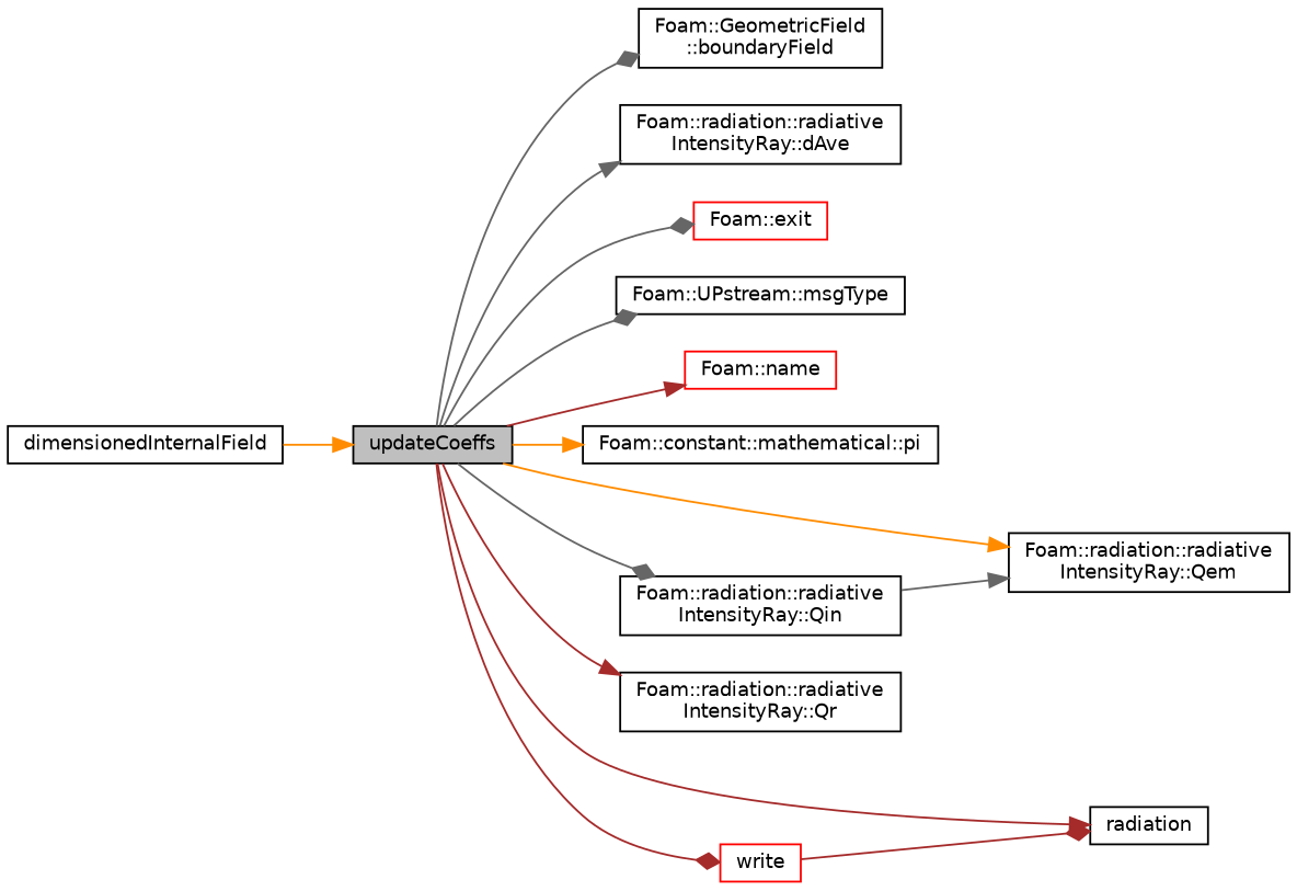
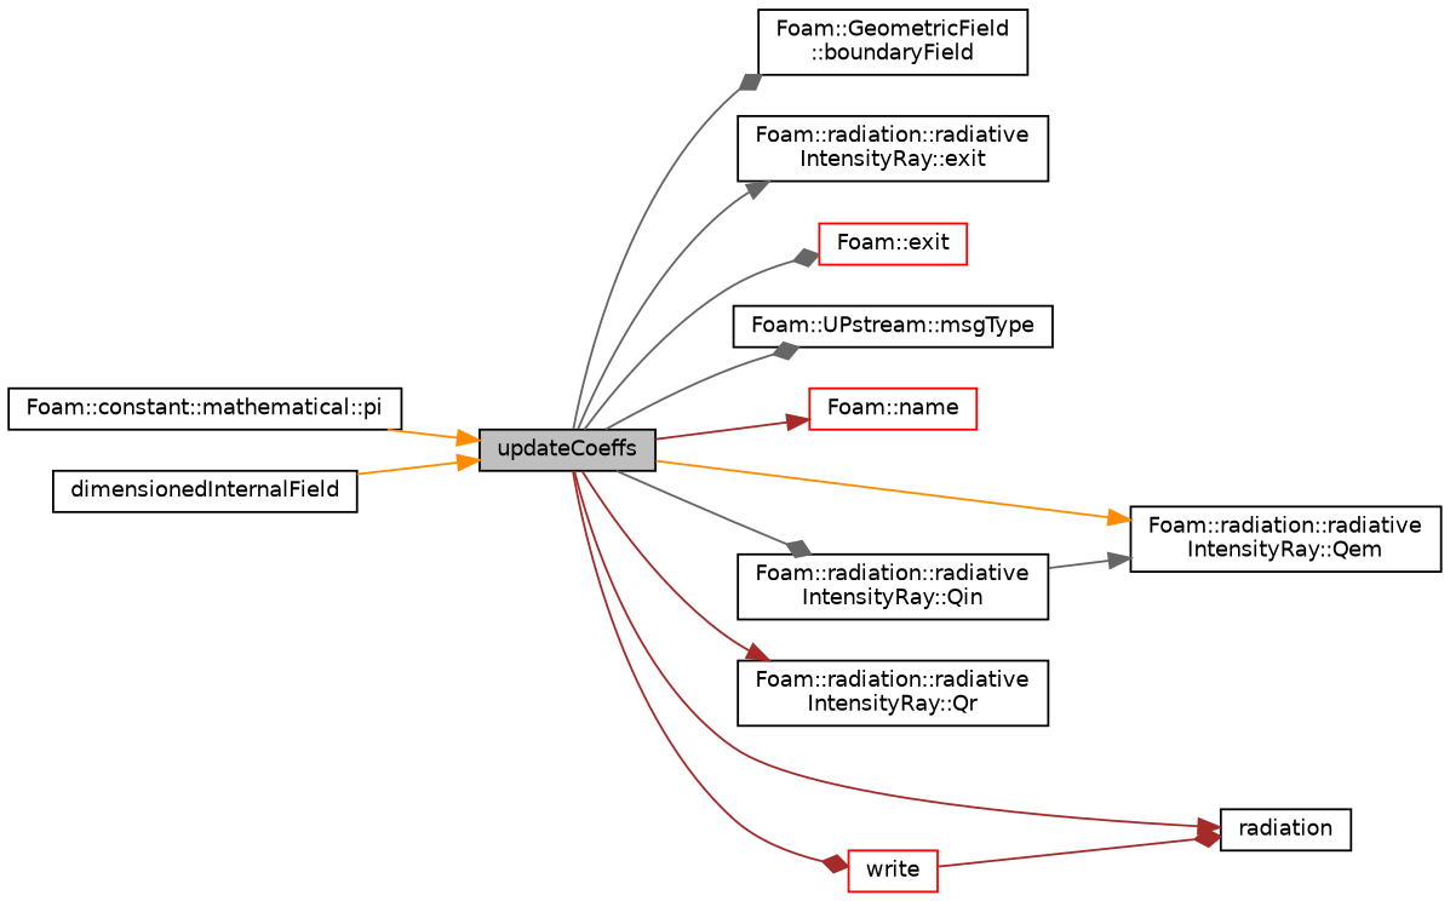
  digraph {
    rankdir=LR
    node [color=black fontname=Helvetica fontsize=10 shape=record]
    edge [arrowhead=normal color=gray40 fontname=Helvetica fontsize=10 labelfontname=Helvetica labelfontsize=10 style=solid]
    n1 [fillcolor=grey75 fontcolor=black height=0.2 label=updateCoeffs style=filled width=0.4]
    n2 [height=0.2 label="Foam::GeometricField\l::boundaryField" width=0.4]
-   n3 [height=0.2 label="Foam::radiation::radiative\lIntensityRay::dAve" width=0.4]
+   n3 [height=0.2 label="Foam::radiation::radiative\lIntensityRay::exit" width=0.4]
    n4 [color=red height=0.2 label="Foam::exit" width=0.4]
    n5 [height=0.2 label="Foam::UPstream::msgType" width=0.4]
    n6 [color=red height=0.2 label="Foam::name" width=0.4]
    n7 [height=0.2 label="Foam::constant::mathematical::pi" width=0.4]
    n8 [height=0.2 label="Foam::radiation::radiative\lIntensityRay::Qem" width=0.4]
    n9 [height=0.2 label="Foam::radiation::radiative\lIntensityRay::Qin" width=0.4]
    n10 [height=0.2 label="Foam::radiation::radiative\lIntensityRay::Qr" width=0.4]
    n11 [height=0.2 label=radiation width=0.4]
    n12 [color=red height=0.2 label=write width=0.4]
    n13 [height=0.2 label=dimensionedInternalField width=0.4]
    n1 -> n2 [arrowhead=diamond]
    n1 -> n3
    n1 -> n4 [arrowhead=diamond]
    n1 -> n5 [arrowhead=diamond]
    n1 -> n6 [color=brown]
-   n1 -> n7 [color=darkorange]
+   n7 -> n1 [color=darkorange]
    n1 -> n8 [color=darkorange]
    n1 -> n9 [arrowhead=diamond]
    n1 -> n10 [color=brown]
    n1 -> n11 [color=brown]
    n1 -> n12 [arrowhead=diamond color=brown]
    n9 -> n8
    n12 -> n11 [arrowhead=diamond color=brown]
    n13 -> n1 [color=darkorange]
  }
